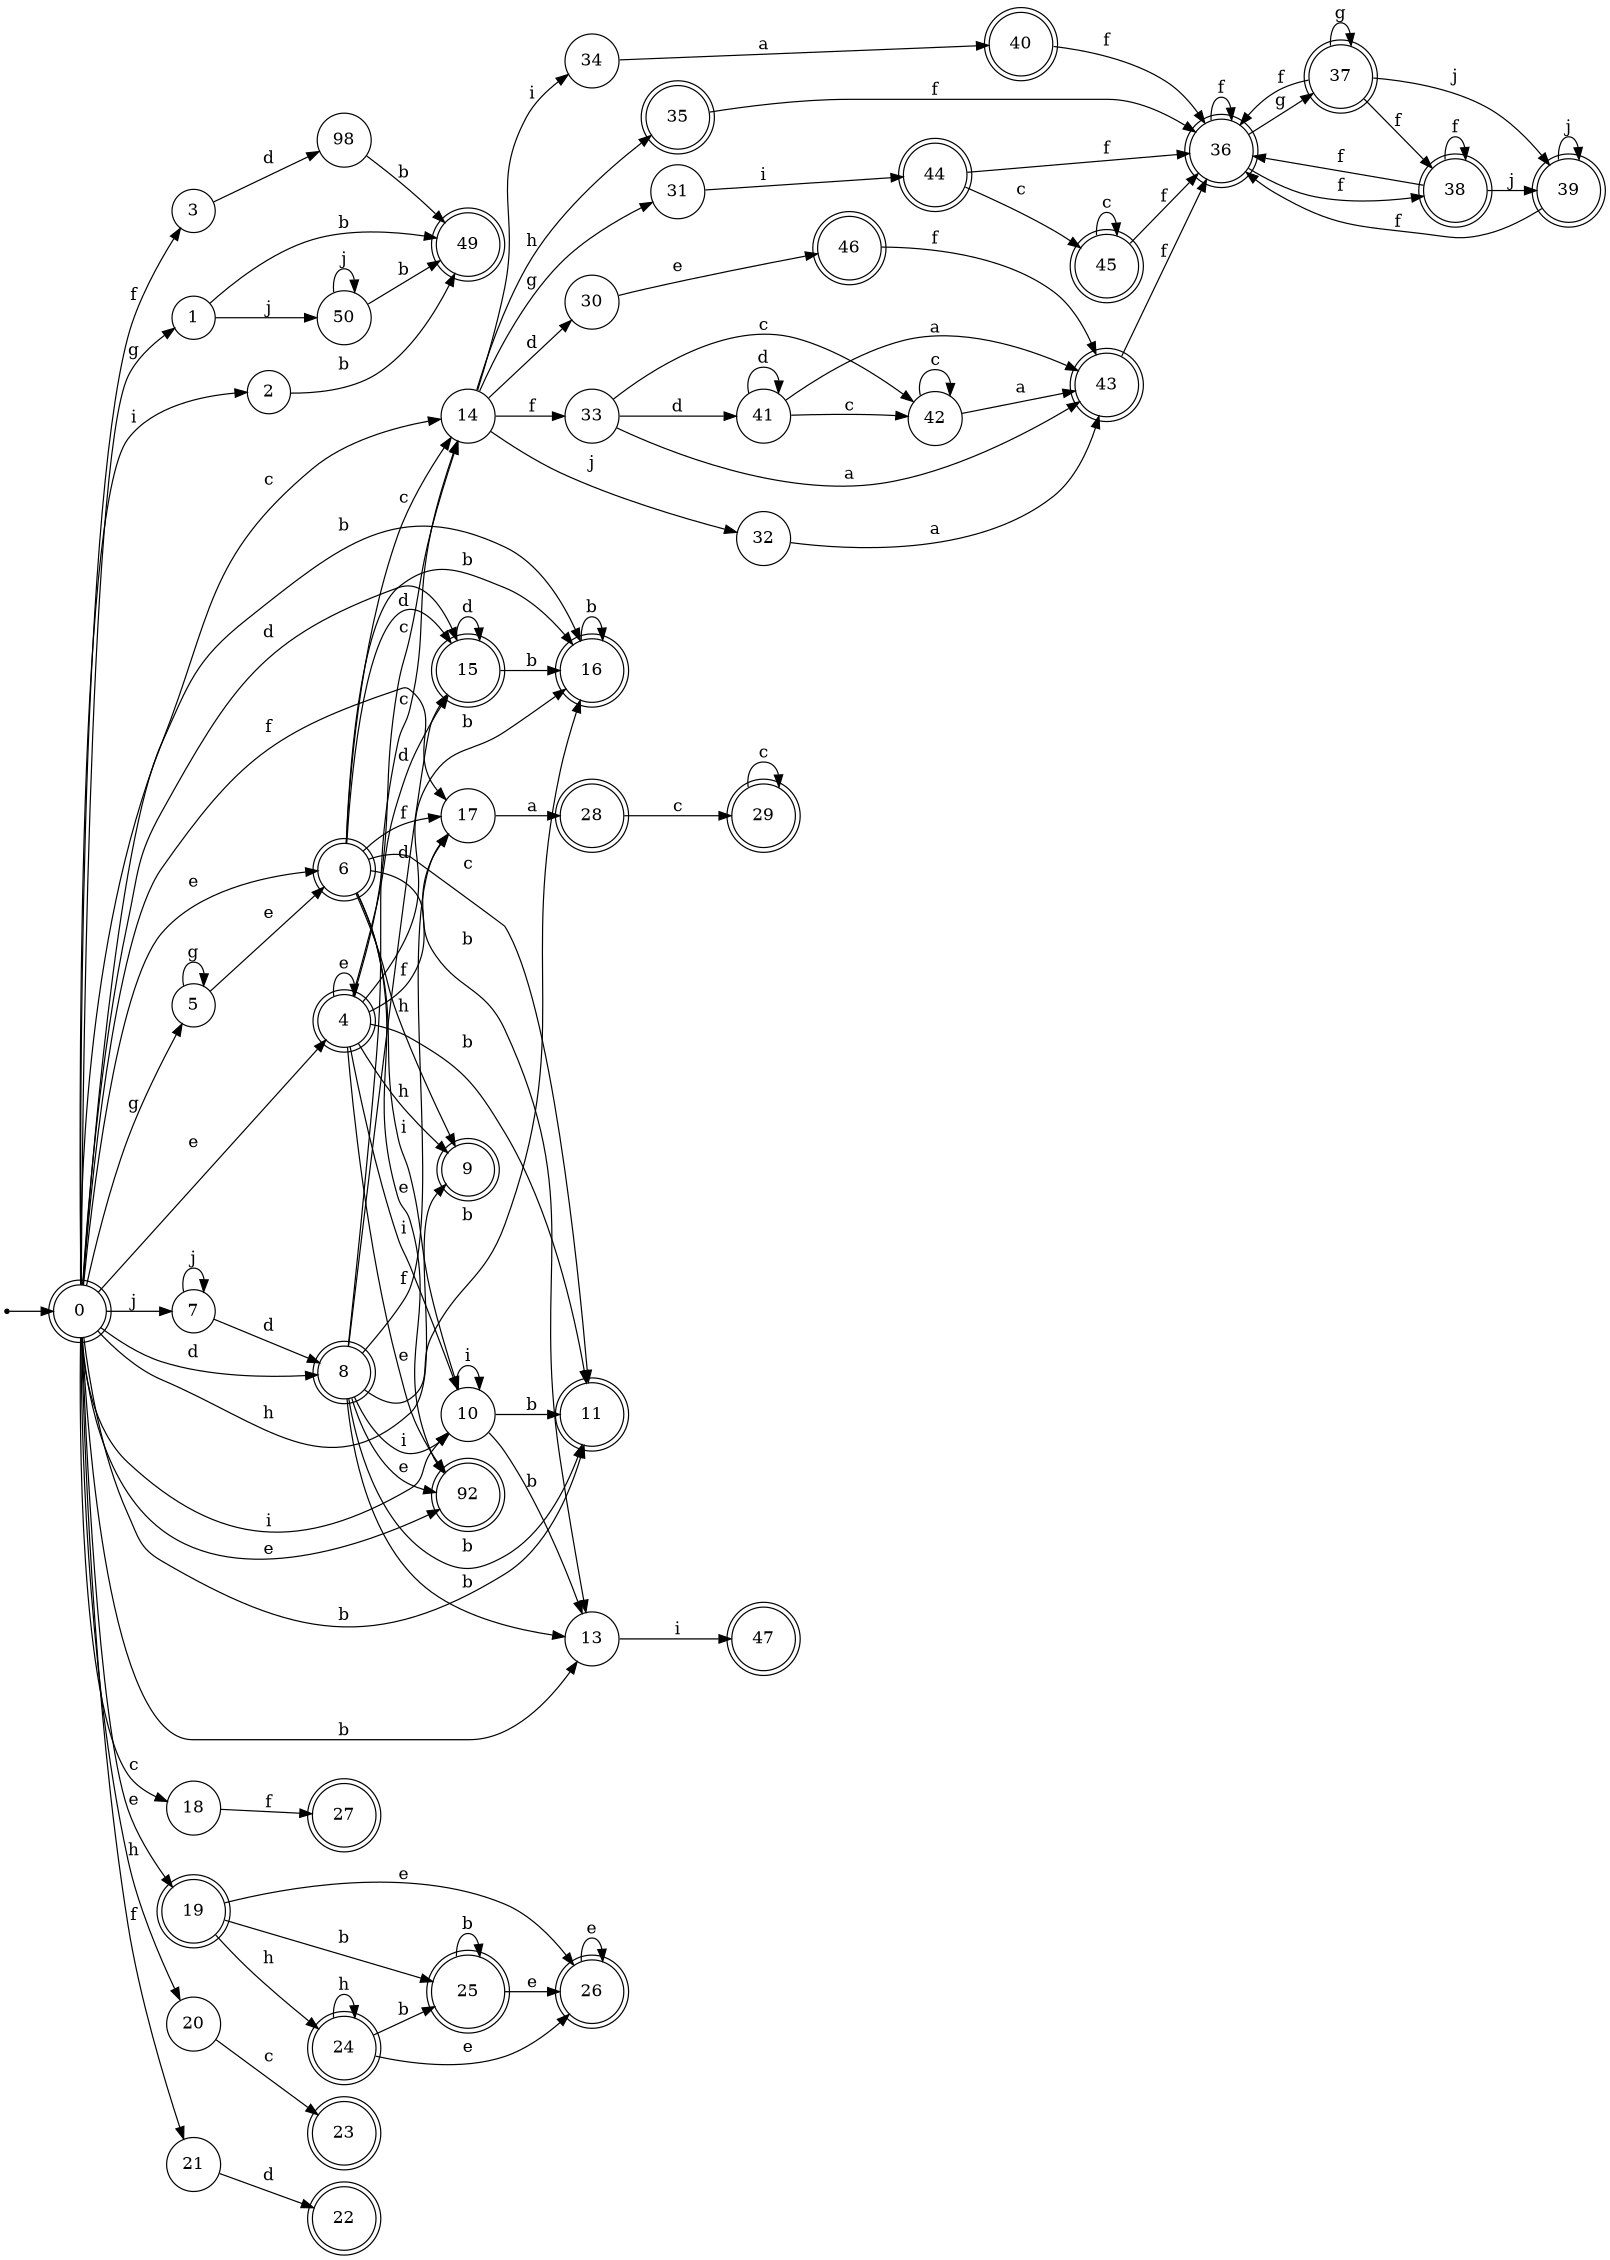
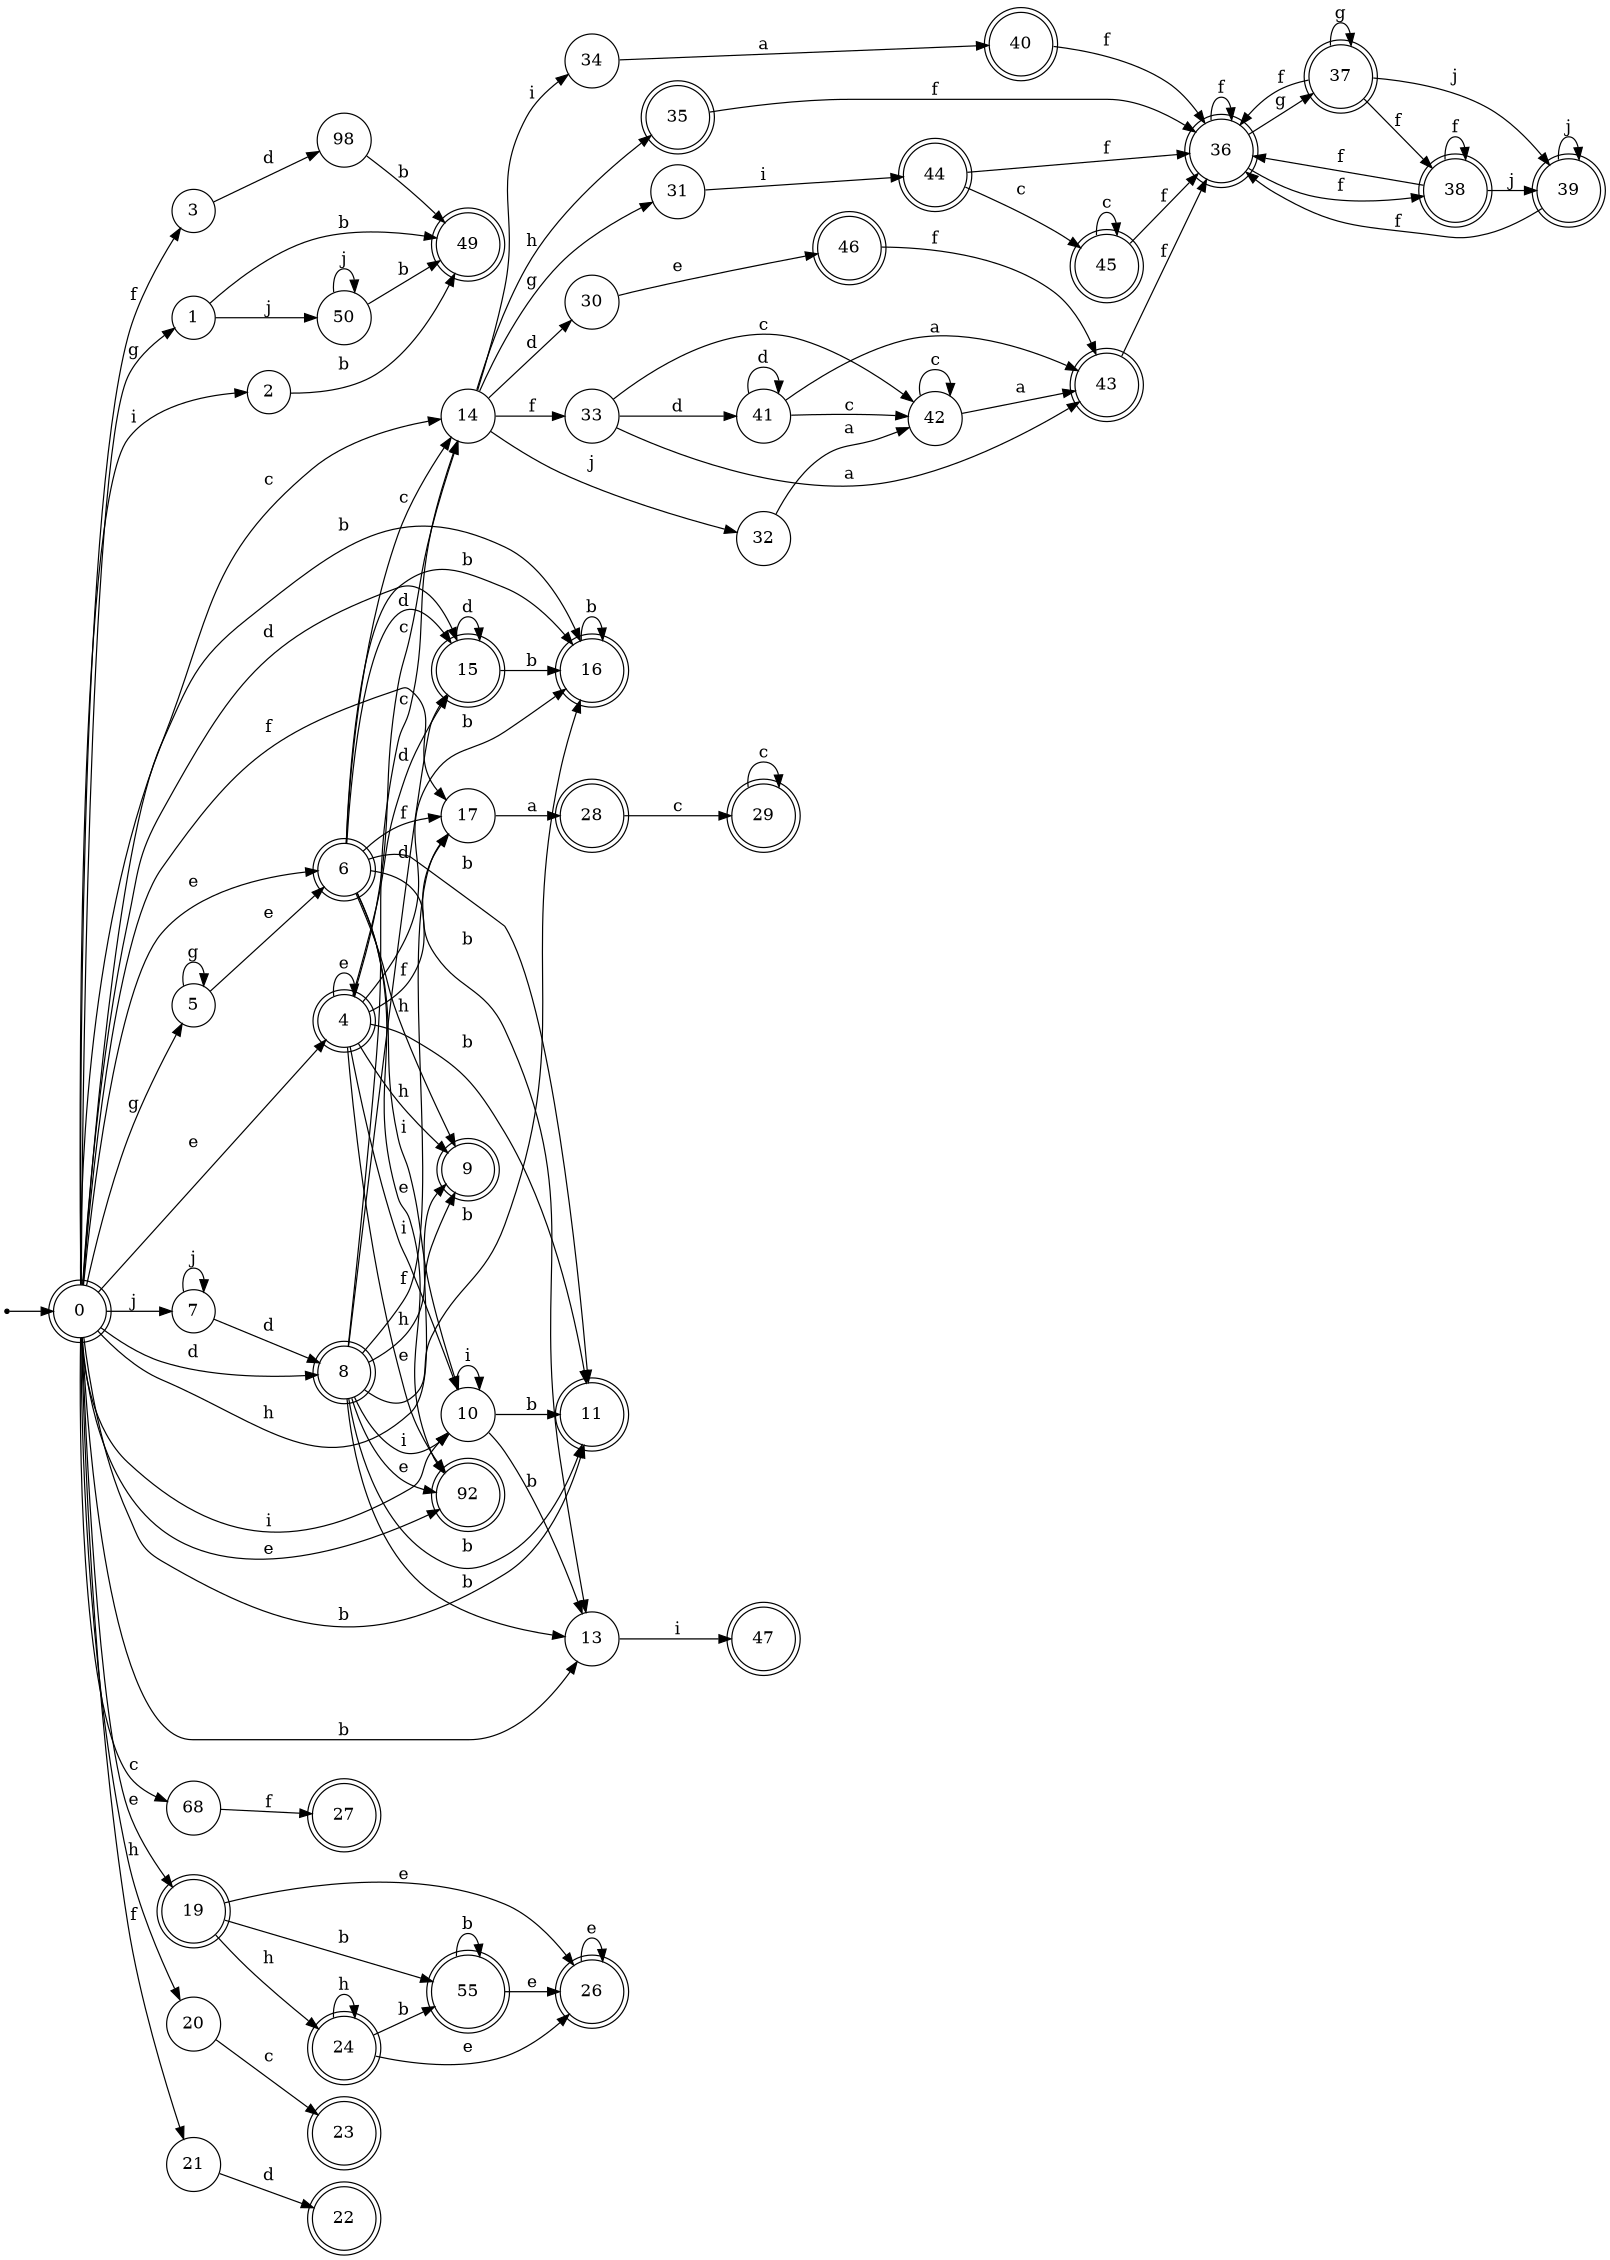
  digraph {
    rankdir=LR
    node [shape=doublecircle]
    dummy0 [shape=point]
    0
    1 [shape=circle]
    2 [shape=circle]
    3 [shape=circle]
    4
    5 [shape=circle]
    6
    7 [shape=circle]
    8
    9
    10 [shape=circle]
    11
    n14 [label=92]
    13 [shape=circle]
    14 [shape=circle]
    15
    16
    17 [shape=circle]
-   18 [shape=circle]
+   18 [shape=circle label=68]
    19
    20 [shape=circle]
    21 [shape=circle]
    49
    50 [shape=circle]
    n26 [label=98 shape=circle]
    47
    30 [shape=circle]
    31 [shape=circle]
    32 [shape=circle]
    33 [shape=circle]
    34 [shape=circle]
    35
    28
    27
    24
-   25
+   25 [label=55]
    26
    23
    22
    46
    44
    43
    41 [shape=circle]
    42 [shape=circle]
    40
    36
    29
    45
    37
    38
    39
    dummy0 -> 0
    0 -> 1 [label=g]
    0 -> 2 [label=i]
    0 -> 3 [label=f]
    0 -> 4 [label=e]
    0 -> 5 [label=g]
    0 -> 6 [label=e]
    0 -> 7 [label=j]
    0 -> 8 [label=d]
    0 -> 9 [label=h]
    0 -> 10 [label=i]
    0 -> 11 [label=b]
    0 -> n14 [label=e]
    0 -> 13 [label=b]
    0 -> 14 [label=c]
    0 -> 15 [label=d]
    0 -> 16 [label=b]
    0 -> 17 [label=f]
    0 -> 18 [label=c]
    0 -> 19 [label=e]
    0 -> 20 [label=h]
    0 -> 21 [label=f]
    1 -> 49 [label=b]
    1 -> 50 [label=j]
    2 -> 49 [label=b]
    3 -> n26 [label=d]
    4 -> 4 [label=e]
    4 -> 9 [label=h]
    4 -> 10 [label=i]
    4 -> 11 [label=b]
    4 -> n14 [label=e]
    4 -> 14 [label=c]
    4 -> 15 [label=d]
    4 -> 16 [label=b]
    4 -> 17 [label=f]
    5 -> 5 [label=g]
    5 -> 6 [label=e]
    6 -> 9 [label=h]
    6 -> 10 [label=i]
-   6 -> 11 [label=c]
+   6 -> 11 [label=b]
    6 -> n14 [label=e]
    6 -> 13 [label=b]
    6 -> 14 [label=c]
    6 -> 15 [label=d]
    6 -> 16 [label=b]
    6 -> 17 [label=f]
    7 -> 7 [label=j]
    7 -> 8 [label=d]
+   8 -> 9 [label=h]
    8 -> 10 [label=i]
    8 -> 11 [label=b]
    8 -> n14 [label=e]
    8 -> 13 [label=b]
    8 -> 14 [label=c]
    8 -> 15 [label=d]
    8 -> 16 [label=b]
    8 -> 17 [label=f]
    10 -> 10 [label=i]
    10 -> 11 [label=b]
    10 -> 13 [label=b]
    13 -> 47 [label=i]
    14 -> 30 [label=d]
    14 -> 31 [label=g]
    14 -> 32 [label=j]
    14 -> 33 [label=f]
    14 -> 34 [label=i]
    14 -> 35 [label=h]
    15 -> 15 [label=d]
    15 -> 16 [label=b]
    16 -> 16 [label=b]
    17 -> 28 [label=a]
    18 -> 27 [label=f]
    19 -> 24 [label=h]
    19 -> 25 [label=b]
    19 -> 26 [label=e]
    20 -> 23 [label=c]
    21 -> 22 [label=d]
    50 -> 49 [label=b]
    50 -> 50 [label=j]
    n26 -> 49 [label=b]
    30 -> 46 [label=e]
    31 -> 44 [label=i]
-   32 -> 43 [label=a]
+   32 -> 42 [label=a]
    33 -> 43 [label=a]
    33 -> 41 [label=d]
    33 -> 42 [label=c]
    34 -> 40 [label=a]
    35 -> 36 [label=f]
    28 -> 29 [label=c]
    24 -> 24 [label=h]
    24 -> 25 [label=b]
    24 -> 26 [label=e]
    25 -> 25 [label=b]
    25 -> 26 [label=e]
    26 -> 26 [label=e]
    46 -> 43 [label=f]
    44 -> 36 [label=f]
    44 -> 45 [label=c]
    43 -> 36 [label=f]
    41 -> 43 [label=a]
    41 -> 41 [label=d]
    41 -> 42 [label=c]
    42 -> 43 [label=a]
    42 -> 42 [label=c]
    40 -> 36 [label=f]
    36 -> 36 [label=f]
    36 -> 37 [label=g]
    36 -> 38 [label=f]
    29 -> 29 [label=c]
    45 -> 36 [label=f]
    45 -> 45 [label=c]
    37 -> 36 [label=f]
    37 -> 37 [label=g]
    37 -> 38 [label=f]
    37 -> 39 [label=j]
    38 -> 36 [label=f]
    38 -> 38 [label=f]
    38 -> 39 [label=j]
    39 -> 36 [label=f]
    39 -> 39 [label=j]
  }
